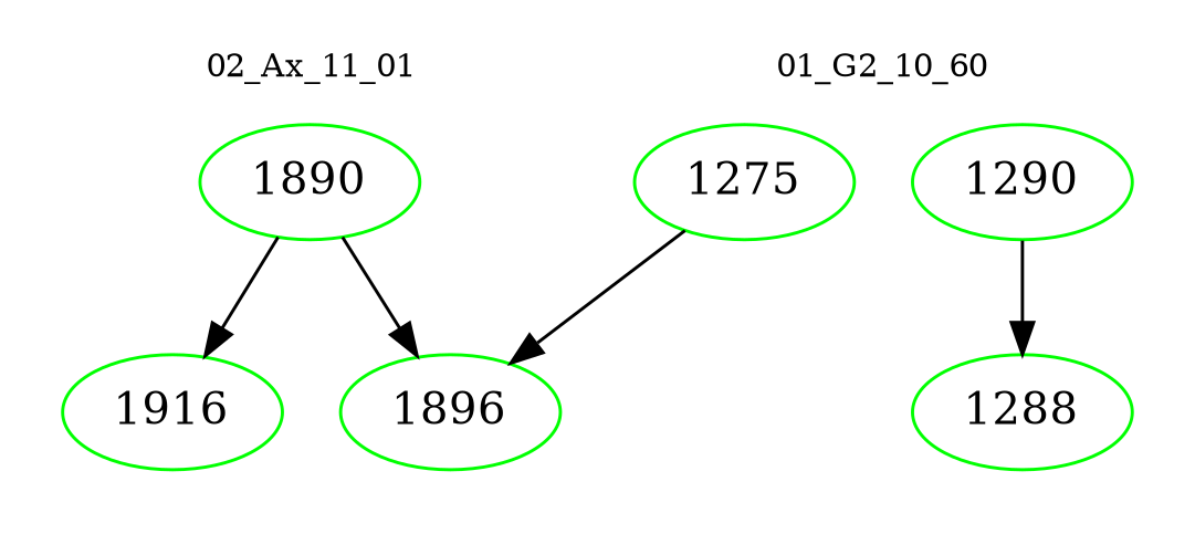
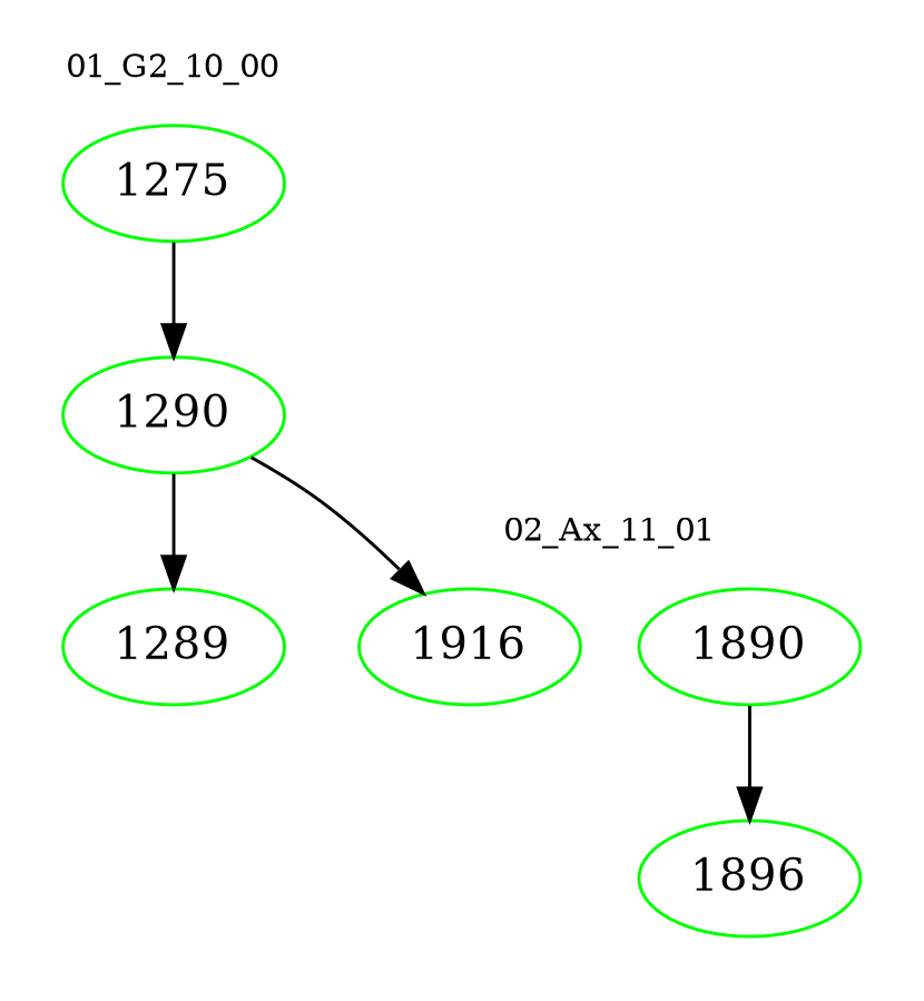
  digraph {
    node [color=green]
    edge [color=black]
    n1 [label=1890]
    n2 [label=1916]
    n3 [label=1896]
    n4 [label=1275]
    n5 [label=1290]
-   n6 [label=1288]
+   n6 [label=1289]
    subgraph cluster_1 {
      color=white
      fontsize=10
      label="02_Ax_11_01"
      n1
      n2
      n3
    }
    subgraph cluster_2 {
      color=white
      fontsize=10
-     label="01_G2_10_60"
+     label="01_G2_10_00"
      n4
      n5
      n6
    }
-   n1 -> n2
+   n5 -> n2
    n1 -> n3
-   n4 -> n3
+   n4 -> n5
    n5 -> n6
  }
